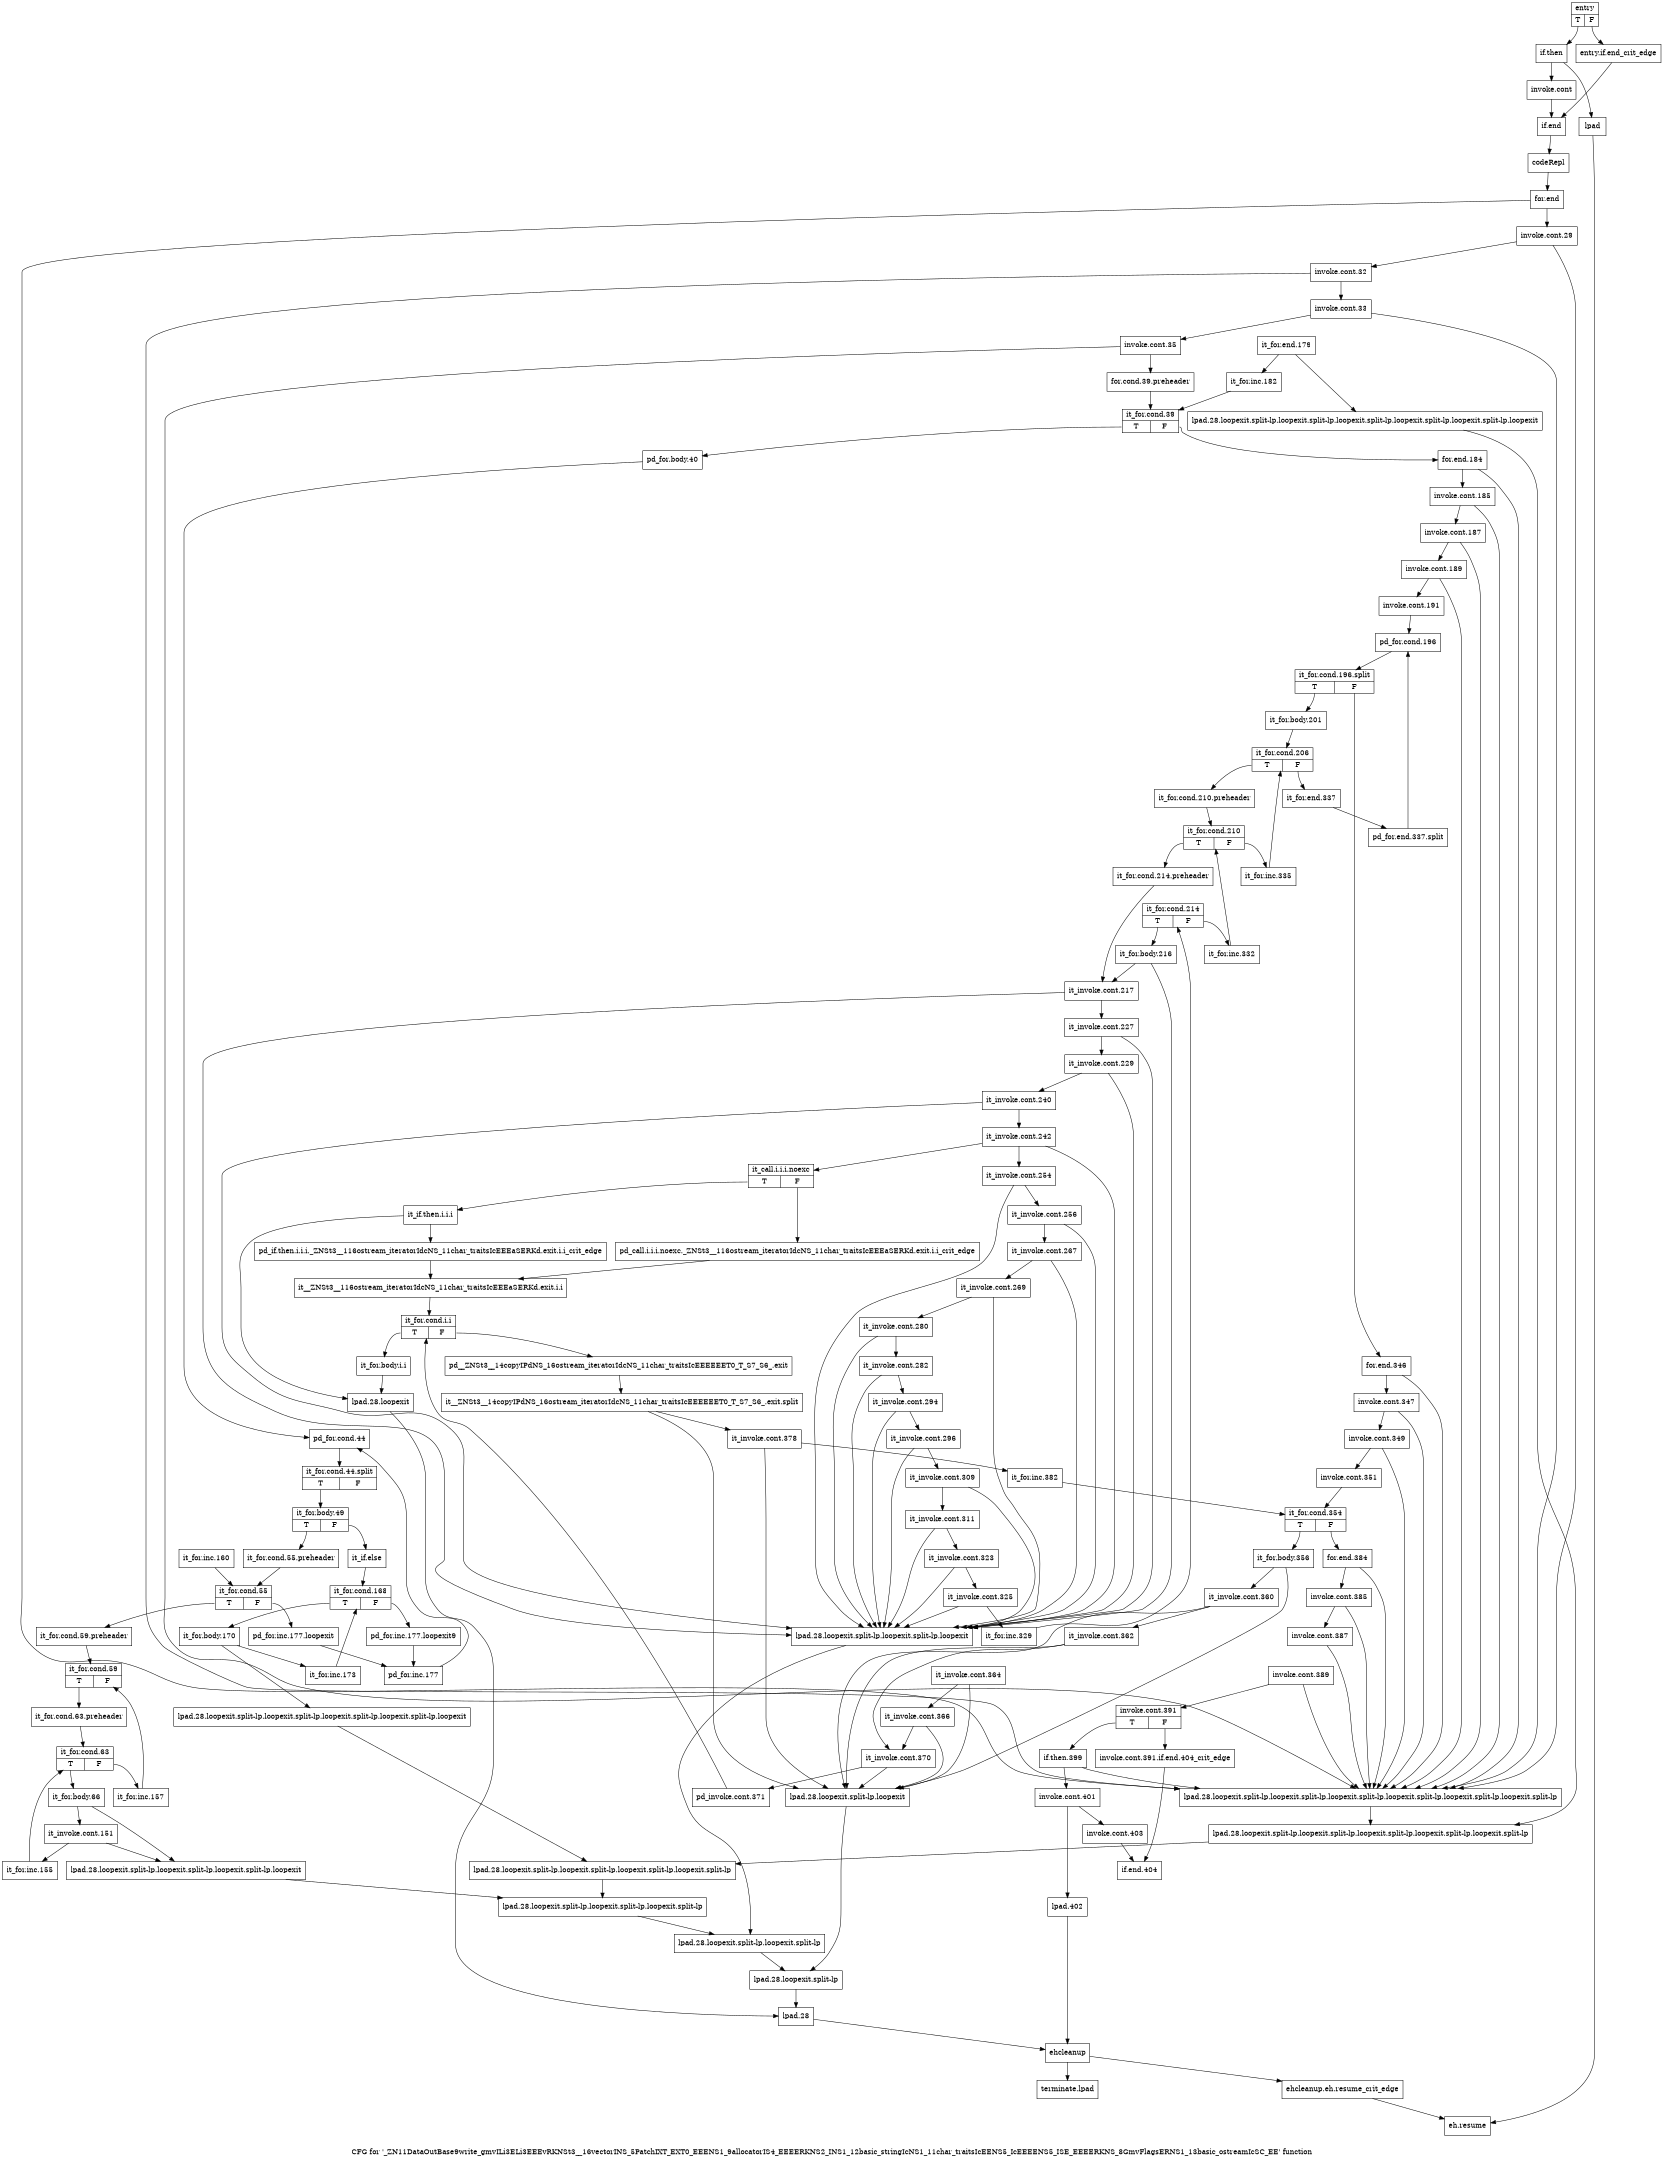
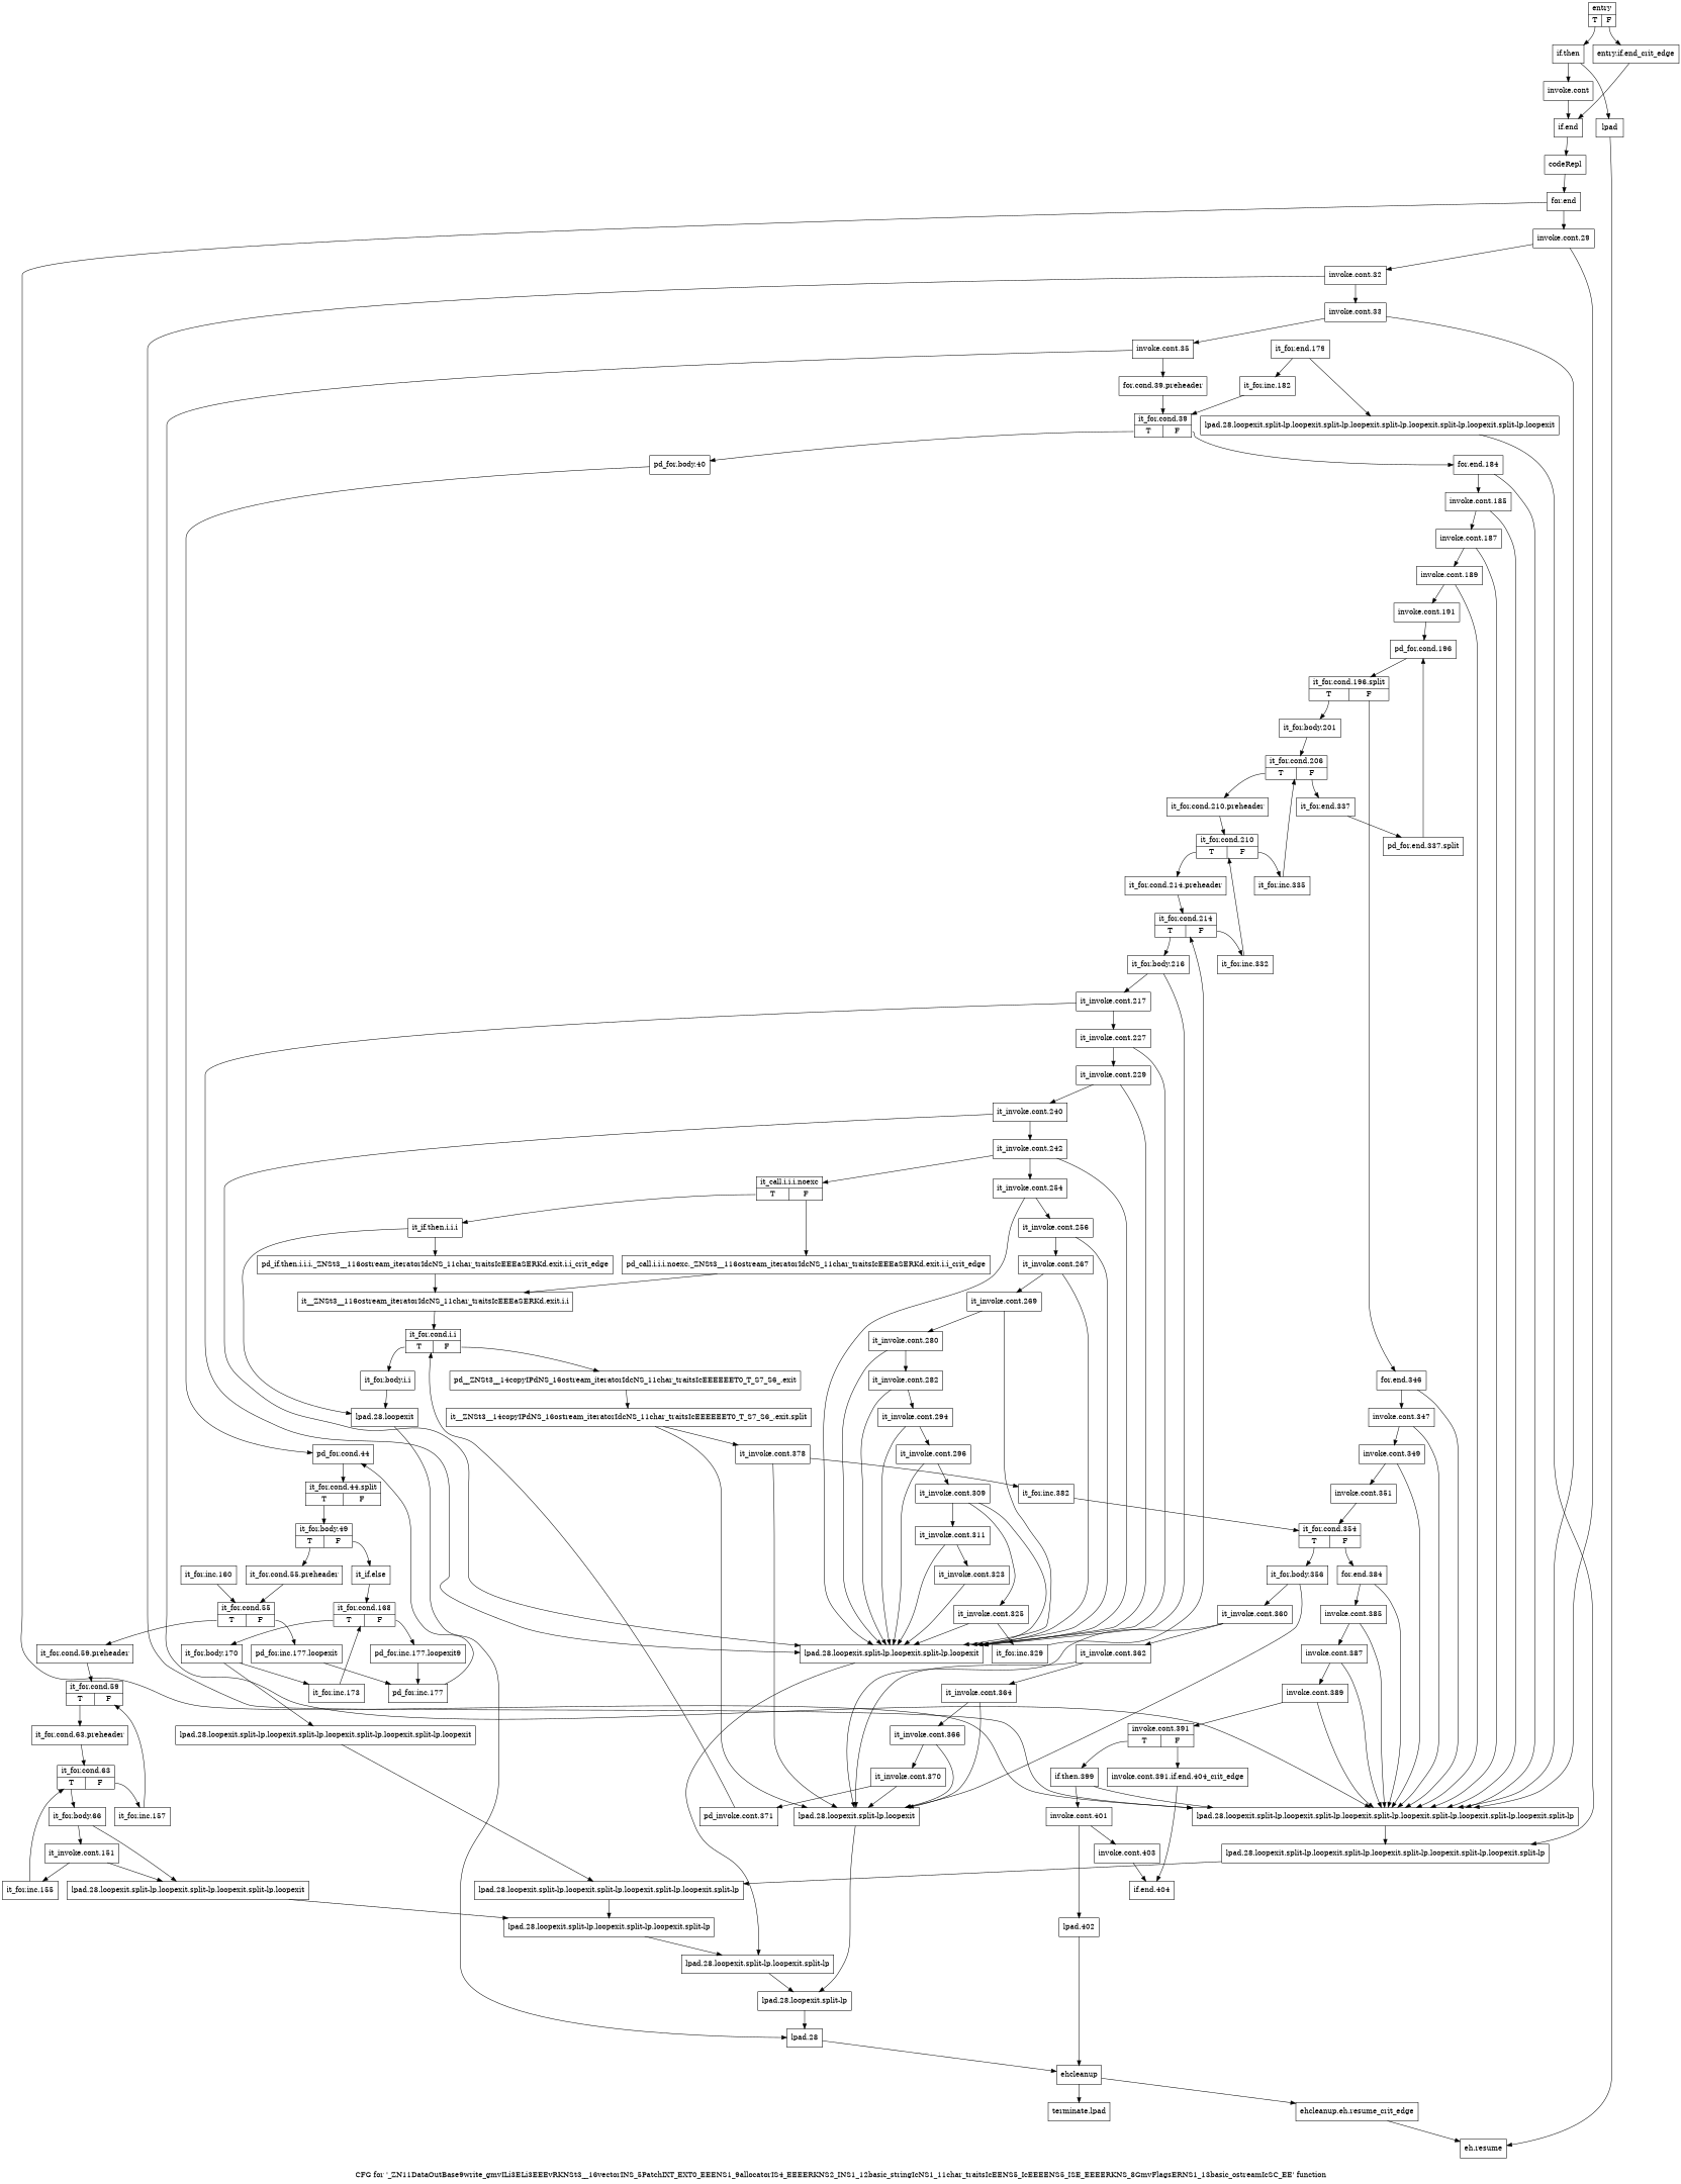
  digraph {
    label="CFG for '_ZN11DataOutBase9write_gmvILi3ELi3EEEvRKNSt3__16vectorINS_5PatchIXT_EXT0_EEENS1_9allocatorIS4_EEEERKNS2_INS1_12basic_stringIcNS1_11char_traitsIcEENS5_IcEEEENS5_ISE_EEEERKNS_8GmvFlagsERNS1_13basic_ostreamIcSC_EE' function"
    node [shape=record]
    n1 [label="{entry|{<s0>T|<s1>F}}"]
    n2 [label="{if.then}"]
    n3 [label="{entry.if.end_crit_edge}"]
    n4 [label="{invoke.cont}"]
    n5 [label="{lpad}"]
    n6 [label="{if.end}"]
    n7 [label="{eh.resume}"]
    n8 [label="{codeRepl}"]
    n9 [label="{for.end}"]
    n10 [label="{invoke.cont.29}"]
    n11 [label="{lpad.28.loopexit.split-lp.loopexit.split-lp.loopexit.split-lp.loopexit.split-lp.loopexit.split-lp.loopexit.split-lp}"]
    n12 [label="{invoke.cont.32}"]
    n13 [label="{lpad.28.loopexit.split-lp.loopexit.split-lp.loopexit.split-lp.loopexit.split-lp.loopexit.split-lp}"]
    n14 [label="{invoke.cont.33}"]
    n15 [label="{lpad.28.loopexit.split-lp.loopexit.split-lp.loopexit.split-lp.loopexit.split-lp}"]
    n16 [label="{invoke.cont.35}"]
    n17 [label="{for.cond.39.preheader}"]
    n18 [label="{it_for.cond.39|{<s0>T|<s1>F}}"]
    n19 [label="{pd_for.body.40}"]
    n20 [label="{for.end.184}"]
    n21 [label="{pd_for.cond.44}"]
    n22 [label="{invoke.cont.185}"]
    n23 [label="{it_for.cond.44.split|{<s0>T|<s1>F}}"]
    n24 [label="{invoke.cont.187}"]
    n25 [label="{it_for.body.49|{<s0>T|<s1>F}}"]
    n26 [label="{it_for.cond.55.preheader}"]
    n27 [label="{it_if.else}"]
    n28 [label="{it_for.end.179}"]
    n29 [label="{lpad.28.loopexit.split-lp.loopexit.split-lp.loopexit.split-lp.loopexit.split-lp.loopexit.split-lp.loopexit}"]
    n30 [label="{it_for.inc.182}"]
    n31 [label="{it_for.cond.55|{<s0>T|<s1>F}}"]
    n32 [label="{it_for.cond.168|{<s0>T|<s1>F}}"]
    n33 [label="{it_for.cond.59.preheader}"]
    n34 [label="{pd_for.inc.177.loopexit}"]
    n35 [label="{it_for.body.170}"]
    n36 [label="{pd_for.inc.177.loopexit9}"]
    n37 [label="{it_for.cond.59|{<s0>T|<s1>F}}"]
    n38 [label="{pd_for.inc.177}"]
    n39 [label="{it_for.cond.63.preheader}"]
    n40 [label="{it_for.cond.63|{<s0>T|<s1>F}}"]
    n41 [label="{it_for.inc.160}"]
    n42 [label="{it_for.body.66}"]
    n43 [label="{it_for.inc.157}"]
    n44 [label="{it_invoke.cont.151}"]
    n45 [label="{lpad.28.loopexit.split-lp.loopexit.split-lp.loopexit.split-lp.loopexit}"]
    n46 [label="{it_for.inc.155}"]
    n47 [label="{lpad.28.loopexit.split-lp.loopexit.split-lp.loopexit.split-lp}"]
    n48 [label="{lpad.28.loopexit.split-lp.loopexit.split-lp}"]
    n49 [label="{lpad.28.loopexit}"]
    n50 [label="{lpad.28}"]
    n51 [label="{ehcleanup}"]
    n52 [label="{ehcleanup.eh.resume_crit_edge}"]
    n53 [label="{terminate.lpad}"]
    n54 [label="{lpad.28.loopexit.split-lp.loopexit}"]
    n55 [label="{lpad.28.loopexit.split-lp}"]
    n56 [label="{lpad.28.loopexit.split-lp.loopexit.split-lp.loopexit}"]
    n57 [label="{lpad.28.loopexit.split-lp.loopexit.split-lp.loopexit.split-lp.loopexit.split-lp.loopexit}"]
    n58 [label="{it_for.inc.173}"]
    n59 [label="{invoke.cont.189}"]
    n60 [label="{invoke.cont.191}"]
    n61 [label="{pd_for.cond.196}"]
    n62 [label="{it_for.cond.196.split|{<s0>T|<s1>F}}"]
    n63 [label="{it_for.body.201}"]
    n64 [label="{for.end.346}"]
    n65 [label="{it_for.cond.206|{<s0>T|<s1>F}}"]
    n66 [label="{invoke.cont.347}"]
    n67 [label="{it_for.cond.210.preheader}"]
    n68 [label="{it_for.end.337}"]
    n69 [label="{invoke.cont.349}"]
    n70 [label="{it_for.cond.210|{<s0>T|<s1>F}}"]
    n71 [label="{pd_for.end.337.split}"]
    n72 [label="{it_for.cond.214.preheader}"]
    n73 [label="{it_for.inc.335}"]
    n74 [label="{it_for.cond.214|{<s0>T|<s1>F}}"]
    n75 [label="{it_for.body.216}"]
    n76 [label="{it_for.inc.332}"]
    n77 [label="{it_invoke.cont.217}"]
    n78 [label="{it_invoke.cont.227}"]
    n79 [label="{it_invoke.cont.229}"]
    n80 [label="{it_invoke.cont.240}"]
    n81 [label="{it_invoke.cont.242}"]
    n82 [label="{it_invoke.cont.254}"]
    n83 [label="{it_call.i.i.i.noexc|{<s0>T|<s1>F}}"]
    n84 [label="{it_invoke.cont.256}"]
    n85 [label="{it_invoke.cont.267}"]
    n86 [label="{it_invoke.cont.269}"]
    n87 [label="{it_invoke.cont.280}"]
    n88 [label="{it_invoke.cont.282}"]
    n89 [label="{it_invoke.cont.294}"]
    n90 [label="{it_invoke.cont.296}"]
    n91 [label="{it_invoke.cont.309}"]
    n92 [label="{it_invoke.cont.311}"]
    n93 [label="{it_invoke.cont.323}"]
    n94 [label="{it_invoke.cont.325}"]
    n95 [label="{it_for.inc.329}"]
    n96 [label="{invoke.cont.351}"]
    n97 [label="{it_for.cond.354|{<s0>T|<s1>F}}"]
    n98 [label="{it_for.body.356}"]
    n99 [label="{for.end.384}"]
    n100 [label="{it_invoke.cont.360}"]
    n101 [label="{invoke.cont.385}"]
    n102 [label="{it_invoke.cont.362}"]
    n103 [label="{invoke.cont.387}"]
    n104 [label="{it_invoke.cont.364}"]
    n105 [label="{it_invoke.cont.366}"]
    n106 [label="{it_invoke.cont.370}"]
    n107 [label="{pd_invoke.cont.371}"]
    n108 [label="{it_for.cond.i.i|{<s0>T|<s1>F}}"]
    n109 [label="{it_for.body.i.i}"]
    n110 [label="{pd__ZNSt3__14copyIPdNS_16ostream_iteratorIdcNS_11char_traitsIcEEEEEET0_T_S7_S6_.exit}"]
    n111 [label="{it__ZNSt3__14copyIPdNS_16ostream_iteratorIdcNS_11char_traitsIcEEEEEET0_T_S7_S6_.exit.split}"]
    n112 [label="{it_if.then.i.i.i}"]
    n113 [label="{pd_call.i.i.i.noexc._ZNSt3__116ostream_iteratorIdcNS_11char_traitsIcEEEaSERKd.exit.i.i_crit_edge}"]
    n114 [label="{it_invoke.cont.378}"]
    n115 [label="{pd_if.then.i.i.i._ZNSt3__116ostream_iteratorIdcNS_11char_traitsIcEEEaSERKd.exit.i.i_crit_edge}"]
    n116 [label="{it__ZNSt3__116ostream_iteratorIdcNS_11char_traitsIcEEEaSERKd.exit.i.i}"]
    n117 [label="{it_for.inc.382}"]
    n118 [label="{invoke.cont.389}"]
    n119 [label="{invoke.cont.391|{<s0>T|<s1>F}}"]
    n120 [label="{if.then.399}"]
    n121 [label="{invoke.cont.391.if.end.404_crit_edge}"]
    n122 [label="{invoke.cont.401}"]
    n123 [label="{if.end.404}"]
    n124 [label="{invoke.cont.403}"]
    n125 [label="{lpad.402}"]
    n1 -> n2 [tailport=s0]
    n1 -> n3 [tailport=s1]
    n2 -> n4
    n2 -> n5
    n3 -> n6
    n4 -> n6
    n5 -> n7
    n6 -> n8
    n8 -> n9
    n9 -> n10
    n9 -> n11
    n10 -> n11
    n10 -> n12
    n11 -> n13
    n12 -> n11
    n12 -> n14
    n13 -> n15
    n14 -> n11
    n14 -> n16
    n15 -> n47
    n16 -> n11
    n16 -> n17
    n17 -> n18
    n18 -> n19 [tailport=s0]
    n18 -> n20 [tailport=s1]
    n19 -> n21
    n20 -> n11
    n20 -> n22
    n21 -> n23
    n22 -> n11
    n22 -> n24
    n23 -> n25 [tailport=s0]
    n24 -> n11
    n24 -> n59
    n25 -> n26 [tailport=s0]
    n25 -> n27 [tailport=s1]
    n26 -> n31
    n27 -> n32
    n28 -> n29
    n28 -> n30
    n29 -> n13
    n30 -> n18
    n31 -> n33 [tailport=s0]
    n31 -> n34 [tailport=s1]
    n32 -> n35 [tailport=s0]
    n32 -> n36 [tailport=s1]
    n33 -> n37
    n34 -> n38
    n35 -> n57
    n35 -> n58
    n36 -> n38
    n37 -> n39 [tailport=s0]
    n38 -> n21
    n39 -> n40
    n40 -> n42 [tailport=s0]
    n40 -> n43 [tailport=s1]
    n41 -> n31
    n42 -> n44
    n42 -> n45
    n43 -> n37
    n44 -> n45
    n44 -> n46
    n45 -> n47
    n46 -> n40
    n47 -> n48
    n48 -> n55
    n49 -> n50
    n50 -> n51
    n51 -> n52
    n51 -> n53
    n52 -> n7
    n54 -> n55
    n55 -> n50
    n56 -> n48
    n57 -> n15
    n58 -> n32
    n59 -> n11
    n59 -> n60
    n60 -> n61
    n61 -> n62
    n62 -> n63 [tailport=s0]
    n62 -> n64 [tailport=s1]
    n63 -> n65
    n64 -> n11
    n64 -> n66
    n65 -> n67 [tailport=s0]
    n65 -> n68 [tailport=s1]
    n66 -> n11
    n66 -> n69
    n67 -> n70
    n68 -> n71
    n69 -> n11
    n69 -> n96
    n70 -> n72 [tailport=s0]
    n70 -> n73 [tailport=s1]
    n71 -> n61
-   n72 -> n77
+   n72 -> n74
    n73 -> n65
    n74 -> n75 [tailport=s0]
    n74 -> n76 [tailport=s1]
    n75 -> n56
    n75 -> n77
    n76 -> n70
    n77 -> n56
    n77 -> n78
    n78 -> n56
    n78 -> n79
    n79 -> n56
    n79 -> n80
    n80 -> n56
    n80 -> n81
    n81 -> n56
    n81 -> n82
    n81 -> n83
    n82 -> n56
    n82 -> n84
    n83 -> n112 [tailport=s0]
    n83 -> n113 [tailport=s1]
    n84 -> n56
    n84 -> n85
    n85 -> n56
    n85 -> n86
    n86 -> n56
    n86 -> n87
    n87 -> n56
    n87 -> n88
    n88 -> n56
    n88 -> n89
    n89 -> n56
    n89 -> n90
    n90 -> n56
    n90 -> n91
    n91 -> n56
    n91 -> n92
    n92 -> n56
    n92 -> n93
    n93 -> n56
-   n93 -> n94
+   n91 -> n94
    n94 -> n56
    n94 -> n95
    n95 -> n74
    n96 -> n97
    n97 -> n98 [tailport=s0]
    n97 -> n99 [tailport=s1]
    n98 -> n54
    n98 -> n100
    n99 -> n11
    n99 -> n101
    n100 -> n54
    n100 -> n102
    n101 -> n11
    n101 -> n103
    n102 -> n54
-   n102 -> n106
+   n102 -> n104
    n103 -> n11
+   n103 -> n118
    n104 -> n54
    n104 -> n105
    n105 -> n54
    n105 -> n106
    n106 -> n54
    n106 -> n107
    n107 -> n108
    n108 -> n109 [tailport=s0]
    n108 -> n110 [tailport=s1]
    n109 -> n49
    n110 -> n111
    n111 -> n54
    n111 -> n114
    n112 -> n49
    n112 -> n115
    n113 -> n116
    n114 -> n54
    n114 -> n117
    n115 -> n116
    n116 -> n108
    n117 -> n97
    n118 -> n11
    n118 -> n119
    n119 -> n120 [tailport=s0]
    n119 -> n121 [tailport=s1]
    n120 -> n11
    n120 -> n122
    n121 -> n123
    n122 -> n124
    n122 -> n125
    n124 -> n123
    n125 -> n51
  }
